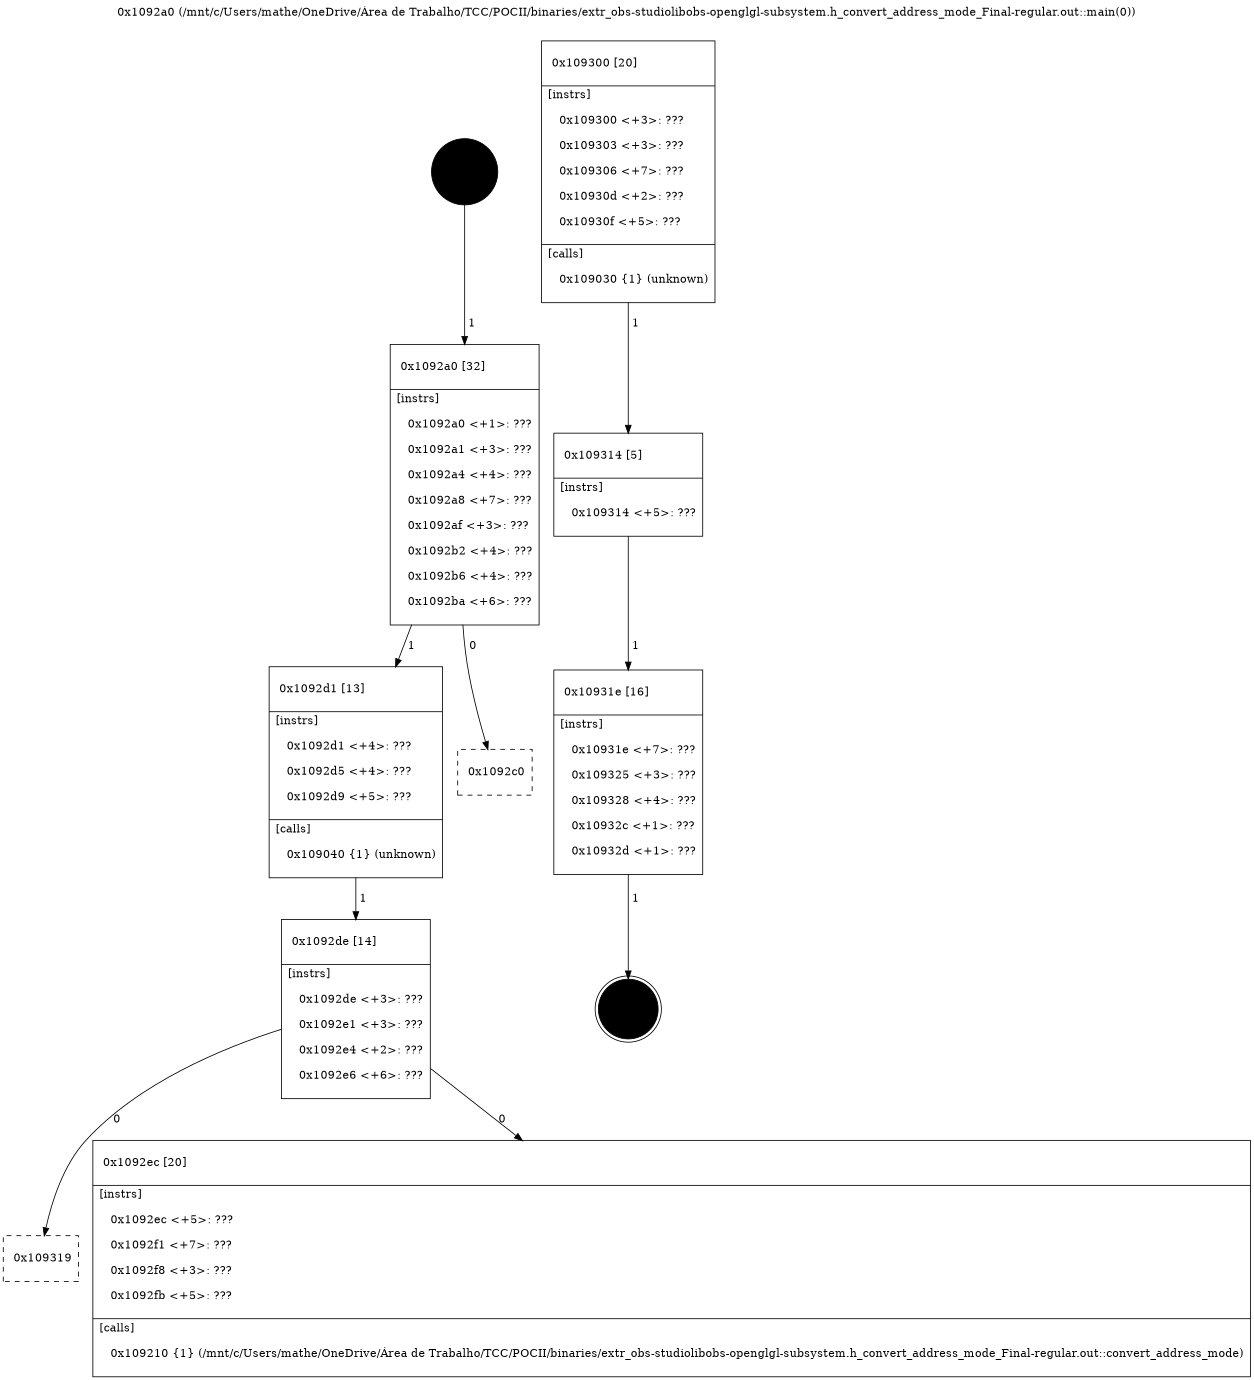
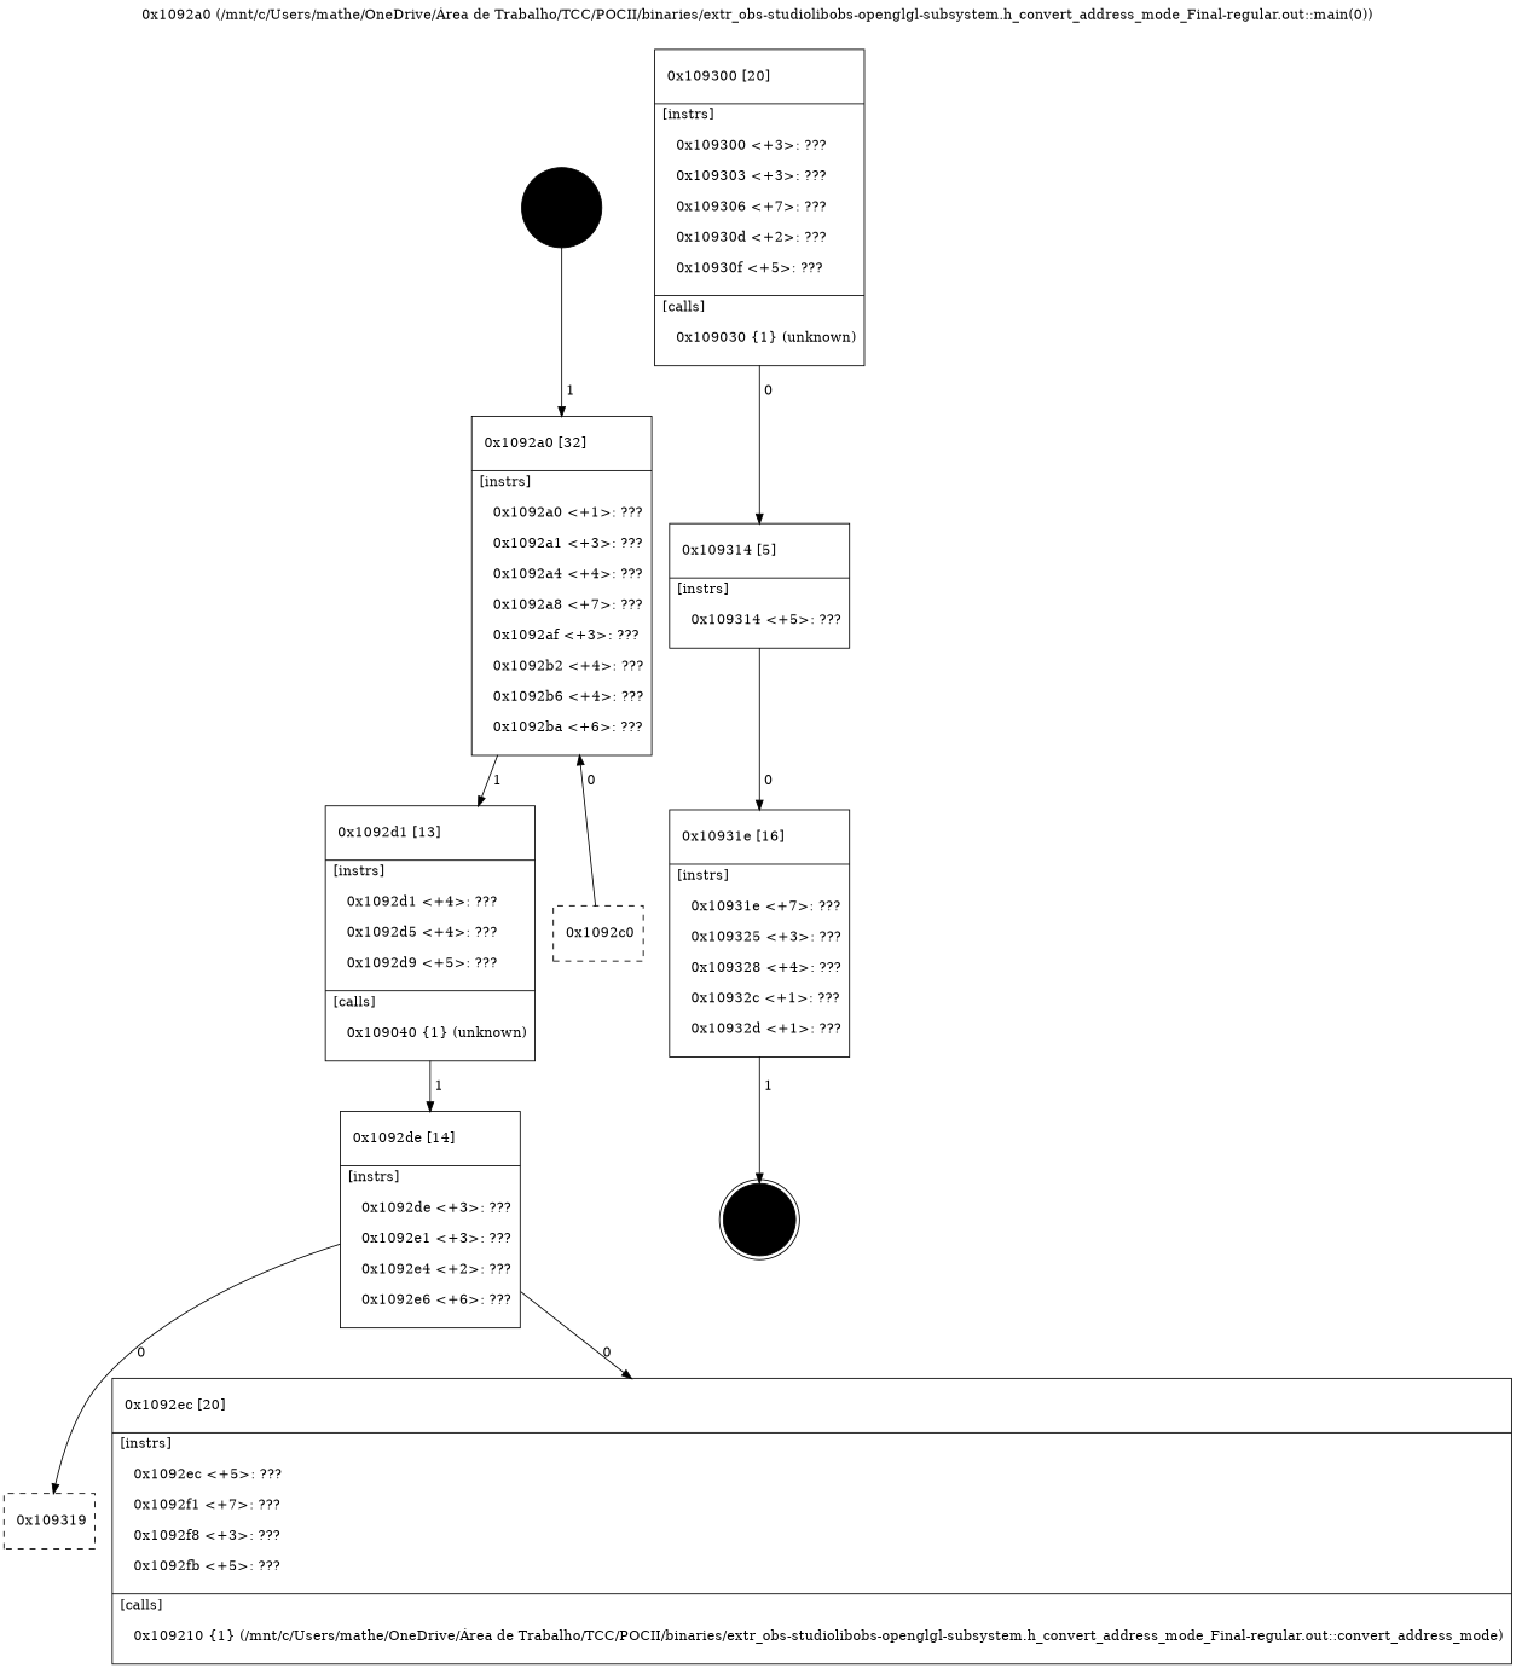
  digraph {
    label="0x1092a0 (/mnt/c/Users/mathe/OneDrive/Área de Trabalho/TCC/POCII/binaries/extr_obs-studiolibobs-openglgl-subsystem.h_convert_address_mode_Final-regular.out::main(0))"
    labelloc=t
    node [shape=record]
    Entry [fillcolor=black height=0.3 shape=circle style=filled width=0.3]
    n2 [label="{\n     0x1092a0 [32]\l\n     | [instrs]\l\n     &nbsp;&nbsp;0x1092a0 \<+1\>: ???\l\n     &nbsp;&nbsp;0x1092a1 \<+3\>: ???\l\n     &nbsp;&nbsp;0x1092a4 \<+4\>: ???\l\n     &nbsp;&nbsp;0x1092a8 \<+7\>: ???\l\n     &nbsp;&nbsp;0x1092af \<+3\>: ???\l\n     &nbsp;&nbsp;0x1092b2 \<+4\>: ???\l\n     &nbsp;&nbsp;0x1092b6 \<+4\>: ???\l\n     &nbsp;&nbsp;0x1092ba \<+6\>: ???\l\n  }"]
    n3 [label="{\n     0x1092d1 [13]\l\n     | [instrs]\l\n     &nbsp;&nbsp;0x1092d1 \<+4\>: ???\l\n     &nbsp;&nbsp;0x1092d5 \<+4\>: ???\l\n     &nbsp;&nbsp;0x1092d9 \<+5\>: ???\l\n     | [calls]\l\n     &nbsp;&nbsp;0x109040 \{1\} (unknown)\l\n  }"]
    n4 [label="{\n     0x1092c0\l\n  }" style=dashed]
    n5 [label="{\n     0x1092de [14]\l\n     | [instrs]\l\n     &nbsp;&nbsp;0x1092de \<+3\>: ???\l\n     &nbsp;&nbsp;0x1092e1 \<+3\>: ???\l\n     &nbsp;&nbsp;0x1092e4 \<+2\>: ???\l\n     &nbsp;&nbsp;0x1092e6 \<+6\>: ???\l\n  }"]
    n6 [label="{\n     0x109319\l\n  }" style=dashed]
    n7 [label="{\n     0x1092ec [20]\l\n     | [instrs]\l\n     &nbsp;&nbsp;0x1092ec \<+5\>: ???\l\n     &nbsp;&nbsp;0x1092f1 \<+7\>: ???\l\n     &nbsp;&nbsp;0x1092f8 \<+3\>: ???\l\n     &nbsp;&nbsp;0x1092fb \<+5\>: ???\l\n     | [calls]\l\n     &nbsp;&nbsp;0x109210 \{1\} (/mnt/c/Users/mathe/OneDrive/Área de Trabalho/TCC/POCII/binaries/extr_obs-studiolibobs-openglgl-subsystem.h_convert_address_mode_Final-regular.out::convert_address_mode)\l\n  }"]
    n8 [label="{\n     0x109300 [20]\l\n     | [instrs]\l\n     &nbsp;&nbsp;0x109300 \<+3\>: ???\l\n     &nbsp;&nbsp;0x109303 \<+3\>: ???\l\n     &nbsp;&nbsp;0x109306 \<+7\>: ???\l\n     &nbsp;&nbsp;0x10930d \<+2\>: ???\l\n     &nbsp;&nbsp;0x10930f \<+5\>: ???\l\n     | [calls]\l\n     &nbsp;&nbsp;0x109030 \{1\} (unknown)\l\n  }"]
    n9 [label="{\n     0x109314 [5]\l\n     | [instrs]\l\n     &nbsp;&nbsp;0x109314 \<+5\>: ???\l\n  }"]
    Exit [fillcolor=black height=0.3 peripheries=2 shape=circle style=filled width=0.3]
    n11 [label="{\n     0x10931e [16]\l\n     | [instrs]\l\n     &nbsp;&nbsp;0x10931e \<+7\>: ???\l\n     &nbsp;&nbsp;0x109325 \<+3\>: ???\l\n     &nbsp;&nbsp;0x109328 \<+4\>: ???\l\n     &nbsp;&nbsp;0x10932c \<+1\>: ???\l\n     &nbsp;&nbsp;0x10932d \<+1\>: ???\l\n  }"]
    Entry -> n2 [label=" 1"]
    n2 -> n3 [label=" 1"]
-   n2 -> n4 [label=" 0"]
+   n4 -> n2 [label=" 0"]
    n3 -> n5 [label=" 1"]
    n5 -> n6 [label=" 0"]
    n5 -> n7 [label=" 0"]
-   n8 -> n9 [label=" 1"]
-   n9 -> n11 [label=" 1"]
+   n8 -> n9 [label=" 0"]
+   n9 -> n11 [label=" 0"]
    n11 -> Exit [label=" 1"]
  }
